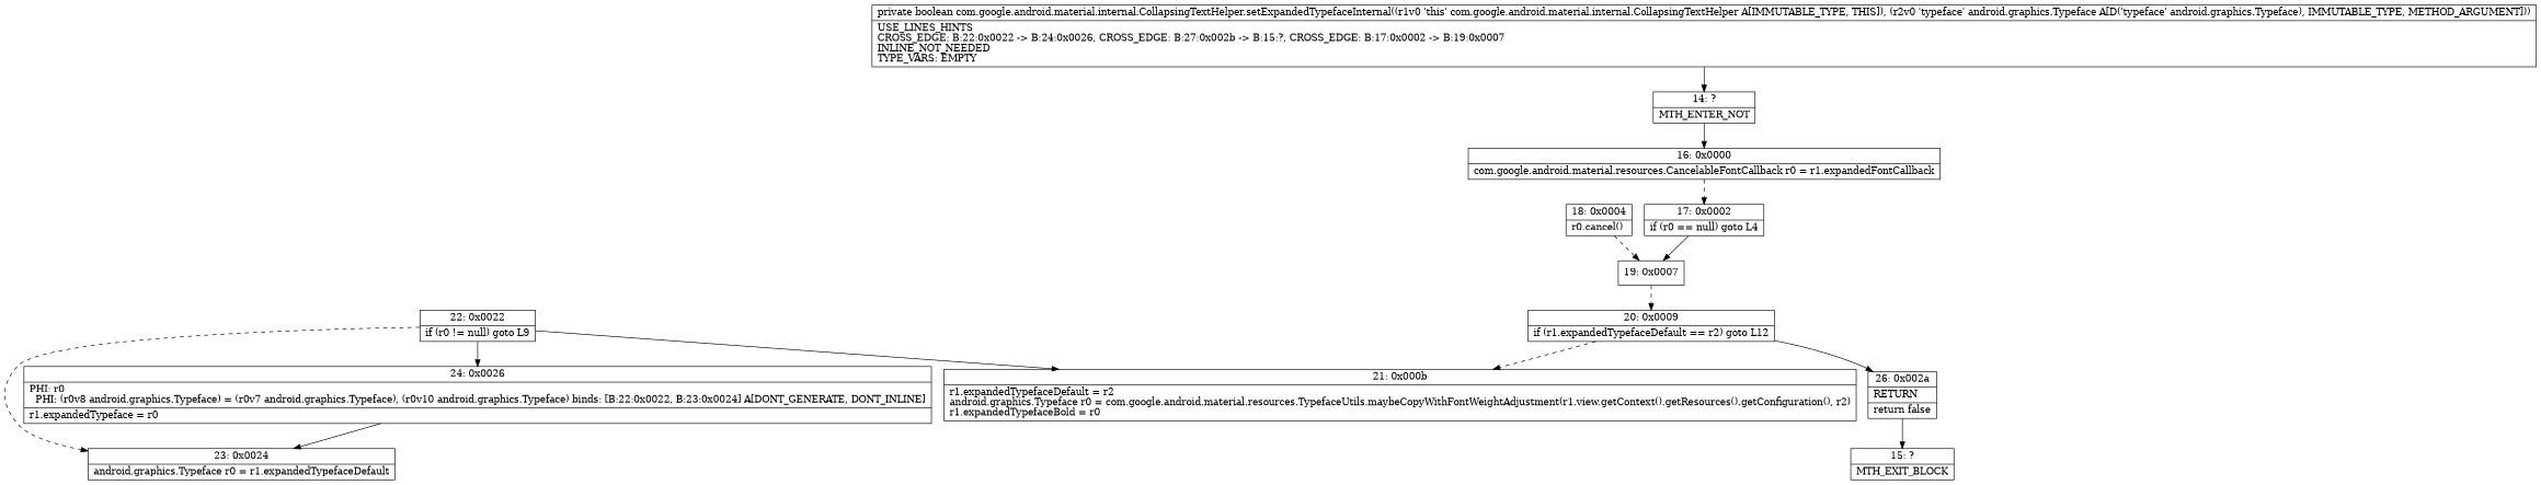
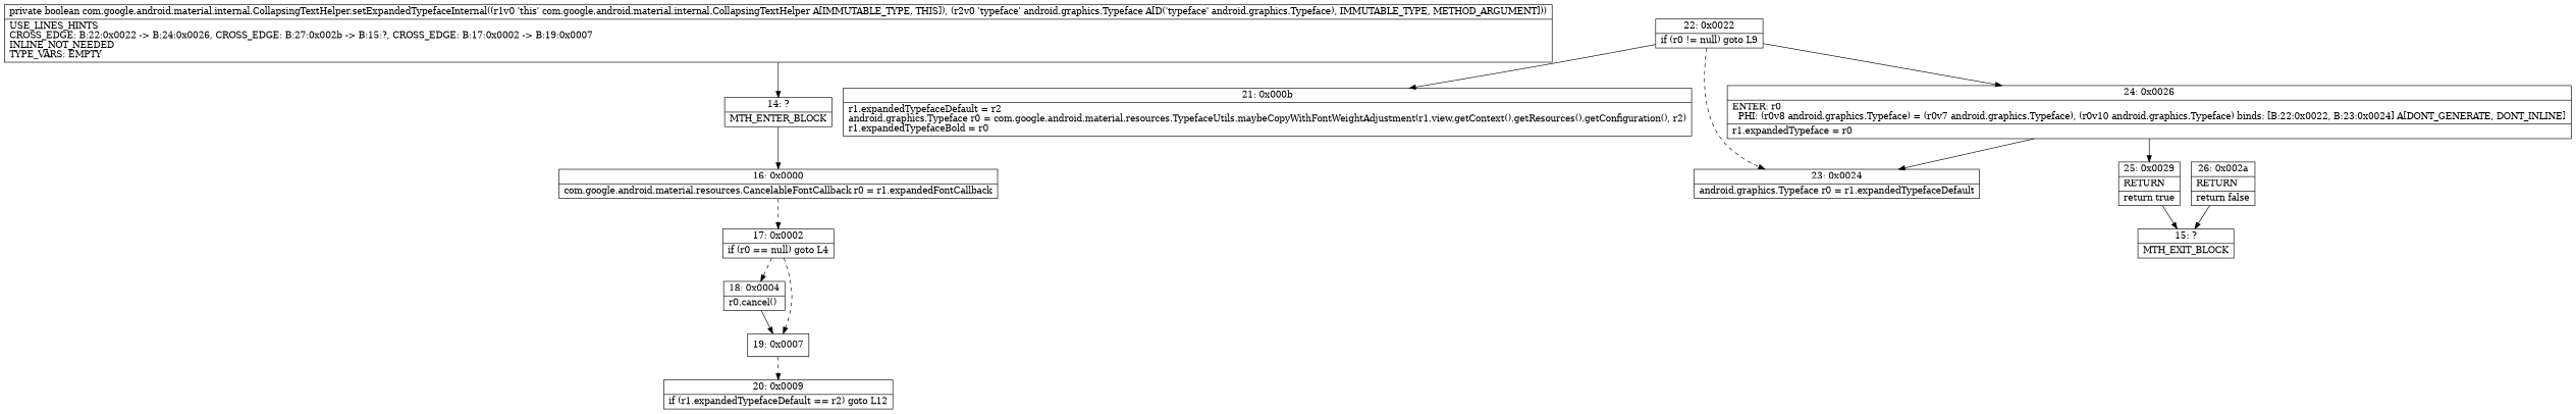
  digraph {
    node [shape=record]
-   n1 [label="{14\:\ ?|MTH_ENTER_NOT\l}"]
+   n1 [label="{14\:\ ?|MTH_ENTER_BLOCK\l}"]
    n2 [label="{16\:\ 0x0000|com.google.android.material.resources.CancelableFontCallback r0 = r1.expandedFontCallback\l}"]
    n3 [label="{17\:\ 0x0002|if (r0 == null) goto L4\l}"]
    n4 [label="{18\:\ 0x0004|r0.cancel()\l}"]
    n5 [label="{19\:\ 0x0007}"]
    n6 [label="{20\:\ 0x0009|if (r1.expandedTypefaceDefault == r2) goto L12\l}"]
    n7 [label="{21\:\ 0x000b|r1.expandedTypefaceDefault = r2\landroid.graphics.Typeface r0 = com.google.android.material.resources.TypefaceUtils.maybeCopyWithFontWeightAdjustment(r1.view.getContext().getResources().getConfiguration(), r2)\lr1.expandedTypefaceBold = r0\l}"]
    n8 [label="{26\:\ 0x002a|RETURN\l|return false\l}"]
    n9 [label="{15\:\ ?|MTH_EXIT_BLOCK\l}"]
    n10 [label="{22\:\ 0x0022|if (r0 != null) goto L9\l}"]
    n11 [label="{23\:\ 0x0024|android.graphics.Typeface r0 = r1.expandedTypefaceDefault\l}"]
-   n12 [label="{24\:\ 0x0026|PHI: r0 \l  PHI: (r0v8 android.graphics.Typeface) = (r0v7 android.graphics.Typeface), (r0v10 android.graphics.Typeface) binds: [B:22:0x0022, B:23:0x0024] A[DONT_GENERATE, DONT_INLINE]\l|r1.expandedTypeface = r0\l}"]
+   n12 [label="{24\:\ 0x0026|ENTER: r0 \l  PHI: (r0v8 android.graphics.Typeface) = (r0v7 android.graphics.Typeface), (r0v10 android.graphics.Typeface) binds: [B:22:0x0022, B:23:0x0024] A[DONT_GENERATE, DONT_INLINE]\l|r1.expandedTypeface = r0\l}"]
+   n13 [label="{25\:\ 0x0029|RETURN\l|return true\l}"]
    n14 [label="{private boolean com.google.android.material.internal.CollapsingTextHelper.setExpandedTypefaceInternal((r1v0 'this' com.google.android.material.internal.CollapsingTextHelper A[IMMUTABLE_TYPE, THIS]), (r2v0 'typeface' android.graphics.Typeface A[D('typeface' android.graphics.Typeface), IMMUTABLE_TYPE, METHOD_ARGUMENT]))  | USE_LINES_HINTS\lCROSS_EDGE: B:22:0x0022 \-\> B:24:0x0026, CROSS_EDGE: B:27:0x002b \-\> B:15:?, CROSS_EDGE: B:17:0x0002 \-\> B:19:0x0007\lINLINE_NOT_NEEDED\lTYPE_VARS: EMPTY\l}"]
    n1 -> n2
    n2 -> n3 [style=dashed]
-   n3 -> n5
-   n4 -> n5 [style=dashed]
+   n3 -> n4 [style=dashed]
+   n3 -> n5 [style=dashed]
+   n4 -> n5
    n5 -> n6 [style=dashed]
-   n6 -> n7 [style=dashed]
-   n6 -> n8
    n8 -> n9
    n10 -> n7
    n10 -> n11 [style=dashed]
    n10 -> n12
    n12 -> n11
+   n12 -> n13
+   n13 -> n9
    n14 -> n1
  }
